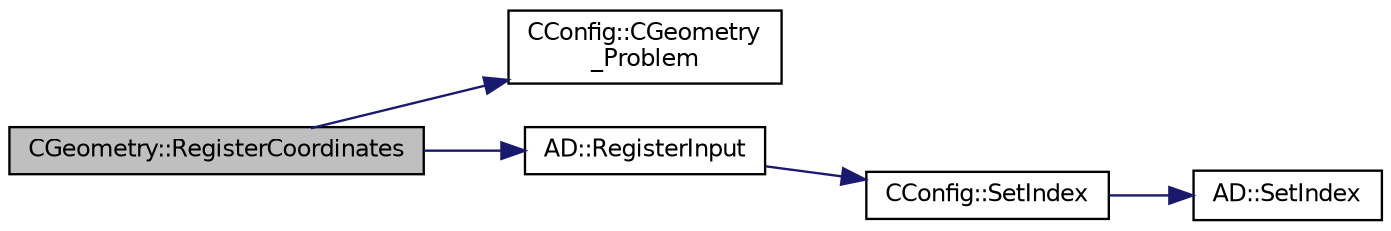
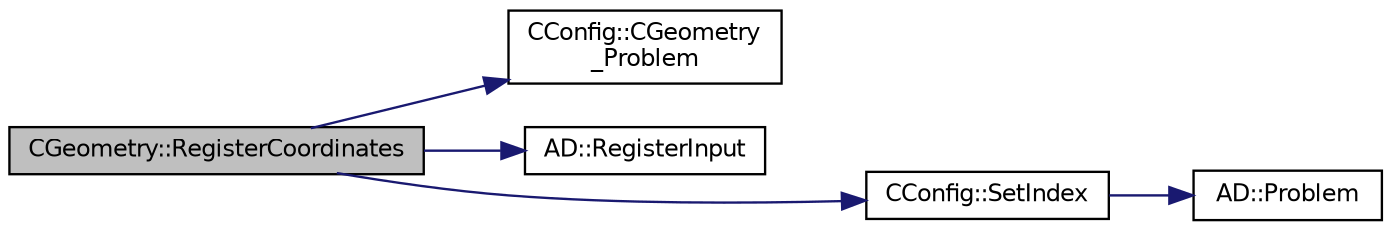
  digraph {
    rankdir=LR
    node [color=black fillcolor=white fontname=Helvetica fontsize=10 shape=record style=filled]
    edge [color=midnightblue fontname=Helvetica fontsize=10 labelfontname=Helvetica labelfontsize=10 style=solid]
    n1 [fillcolor=grey75 fontcolor=black height=0.2 label="CGeometry::RegisterCoordinates" width=0.4]
    n2 [height=0.2 label="CConfig::CGeometry\l_Problem" width=0.4]
    n3 [height=0.2 label="AD::RegisterInput" width=0.4]
    n4 [height=0.2 label="CConfig::SetIndex" width=0.4]
-   n5 [height=0.2 label="AD::SetIndex" width=0.4]
+   n5 [height=0.2 label="AD::Problem" width=0.4]
    n1 -> n2
    n1 -> n3
-   n3 -> n4
+   n1 -> n4
    n4 -> n5
  }
